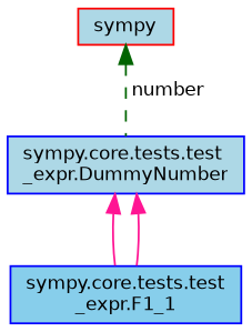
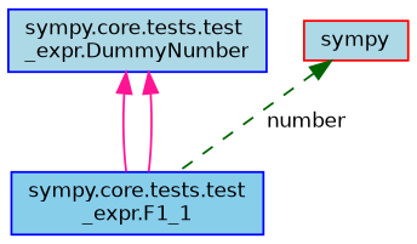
  digraph {
    node [color=blue fillcolor=lightblue fontname=Helvetica fontsize=10 shape=record style=filled]
    edge [color=deeppink dir=back fontname=Helvetica fontsize=10 labelfontname=Helvetica labelfontsize=10 style=solid]
    n1 [fillcolor=skyblue fontcolor=black height=0.2 label="sympy.core.tests.test\l_expr.F1_1" width=0.4]
    n2 [height=0.2 label="sympy.core.tests.test\l_expr.DummyNumber" width=0.4]
    n3 [color=red height=0.2 label=sympy width=0.4]
    n2 -> n1
    n2 -> n1
-   n3 -> n2 [color=darkgreen label=" number" style=dashed]
+   n3 -> n1 [color=darkgreen label=" number" style=dashed]
  }
